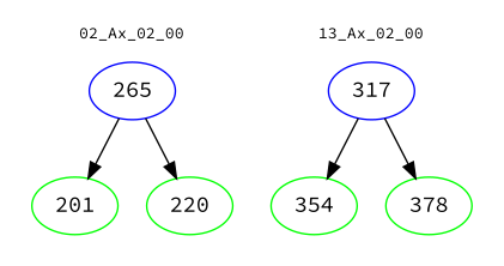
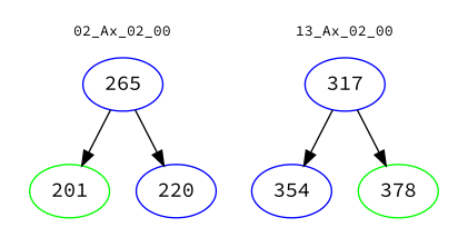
  digraph {
    fontname="Source Code Pro"
    node [color=blue fontname="Source Code Pro"]
    edge [color=black fontname="Source Code Pro"]
    n1 [label=265]
    n2 [color=green label=201]
-   n3 [color=green label=220]
+   n3 [label=220]
    n4 [label=317]
-   n5 [color=green label=354]
+   n5 [label=354]
    n6 [color=green label=378]
    subgraph cluster_1 {
      color=white
      fontsize=10
      label="02_Ax_02_00"
      n1
      n2
      n3
    }
    subgraph cluster_2 {
      color=white
      fontsize=10
      label="13_Ax_02_00"
      n4
      n5
      n6
    }
    n1 -> n2
    n1 -> n3
    n4 -> n5
    n4 -> n6
  }
